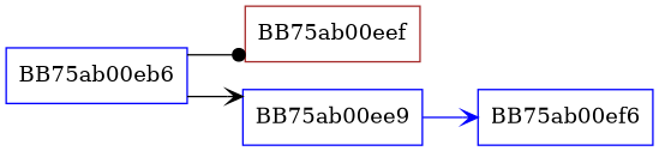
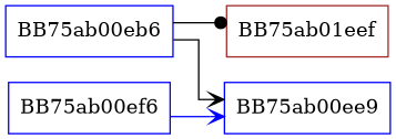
  digraph {
    rankdir=LR
    splines=ortho
    node [color=blue shape=box]
    edge [arrowhead=vee color=black]
    n1 [label=BB75ab00eb6]
-   BB75ab00eef [color=brown]
+   BB75ab00eef [color=brown label=BB75ab01eef]
    BB75ab00ee9
    BB75ab00ef6
    n1 -> BB75ab00eef [arrowhead=dot]
    n1 -> BB75ab00ee9
-   BB75ab00ee9 -> BB75ab00ef6 [color=blue]
+   BB75ab00ef6 -> BB75ab00ee9 [color=blue]
  }
